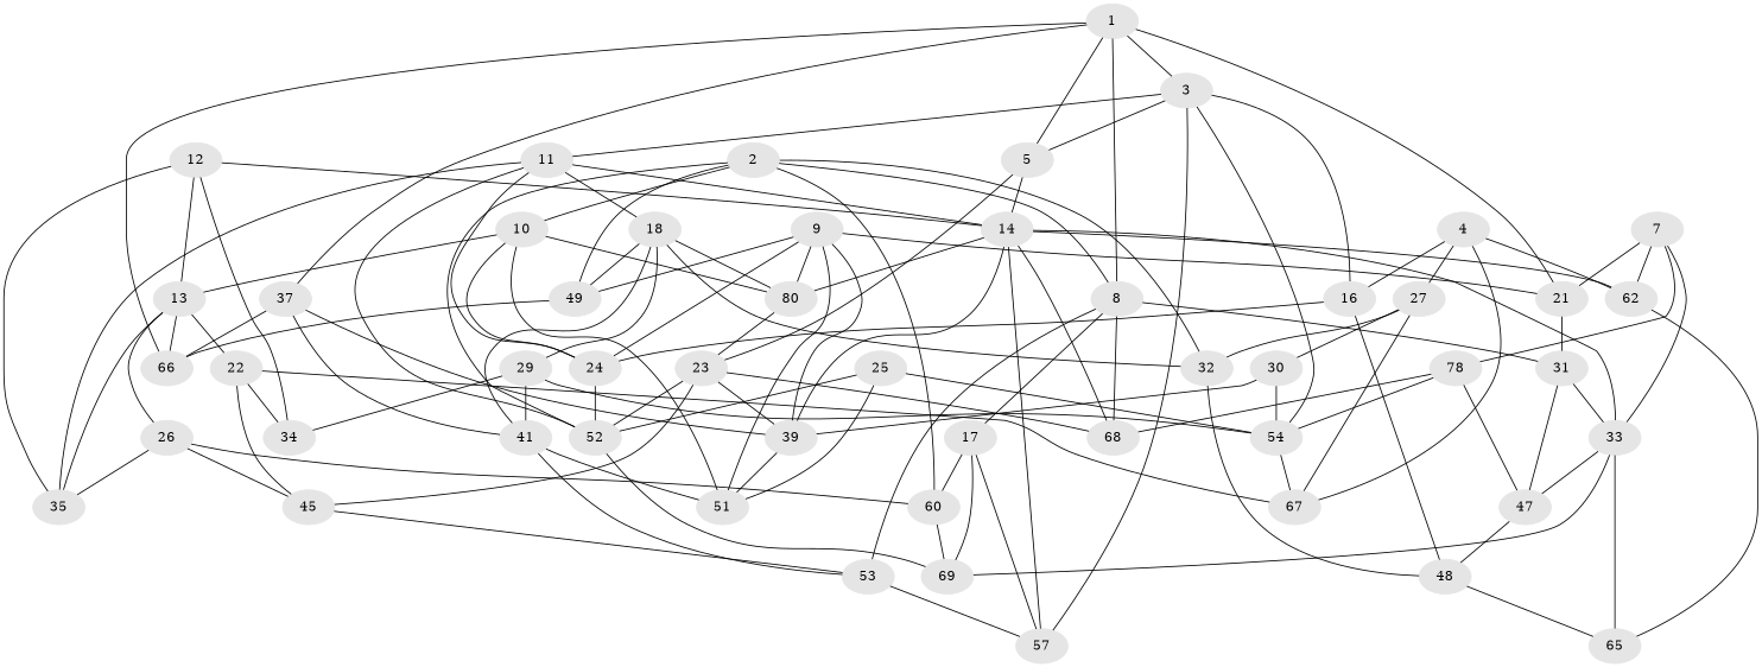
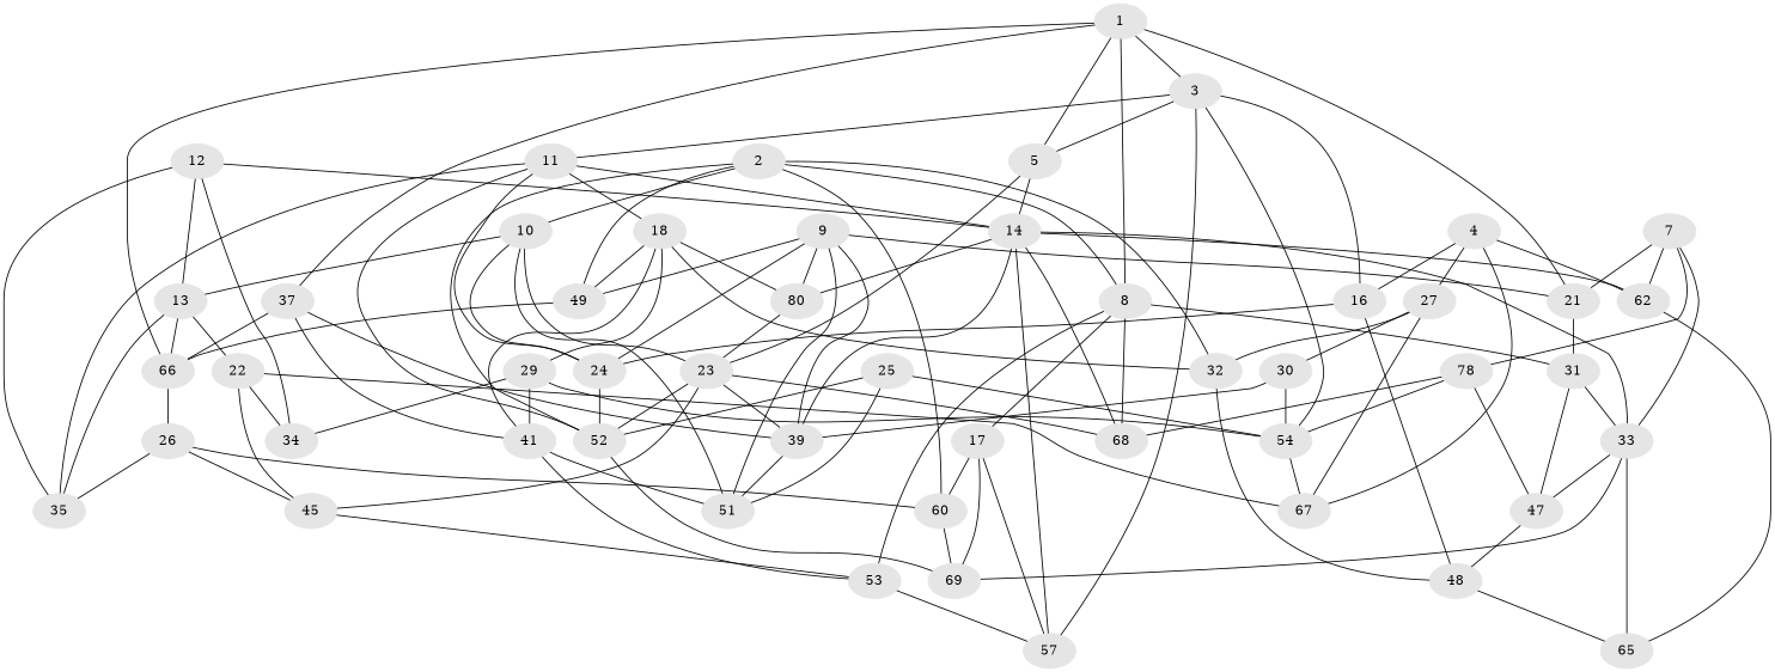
  graph {
    node [color=gray90 style=filled]
    1 [super="+28"]
    3 [super="+56"]
    5
    8 [super="+59"]
    21
    37
    66
    11 [super="+64"]
    16
    54 [super="+70+75"]
    57
    14 [super="+42+15"]
    23 [super="+36"]
    17
    31
    53
    68
    39 [super="+73"]
    41 [super="+43"]
    2 [super="+74+58"]
    10 [super="+55"]
    32
    49
    52 [super="+71"]
    60
    24 [super="+46"]
    51 [super="+72"]
    13 [super="+44"]
    48
    69
    18 [super="+61"]
    35
    67
    4
    27
    62
    30
    65
    33 [super="+40"]
    n40 [label=80]
    45
    7
    n43 [label=78]
    47
    9 [super="+63"]
    22
    26
    29
    12
    34
    25
    1 -- 3
    1 -- 5
    1 -- 8
    1 -- 21
    1 -- 37
    1 -- 66
    3 -- 5
    3 -- 11
    3 -- 16
    3 -- 54
    3 -- 57
    5 -- 14
    5 -- 23
    8 -- 17
    8 -- 31
    8 -- 53
    8 -- 68
    21 -- 31
    37 -- 66
    37 -- 39
    37 -- 41
    11 -- 14
    11 -- 52
    11 -- 24
    11 -- 18
    11 -- 35
    16 -- 24
    16 -- 48
    54 -- 67
    14 -- 57
    14 -- 68
    14 -- 39
    14 -- 62
    14 -- 33
    14 -- n40
    23 -- 68
    23 -- 39
    23 -- 52
    23 -- 45
    17 -- 57
    17 -- 60
    17 -- 69
    31 -- 33
    31 -- 47
    53 -- 57
    39 -- 51
    41 -- 53
    41 -- 51 [weight=2]
    2 -- 8
    2 -- 10
    2 -- 32
    2 -- 49
    2 -- 52
    2 -- 60
-   10 -- n40 [weight=2]
+   10 -- 23 [weight=2]
    10 -- 24
    10 -- 51
    10 -- 13
    32 -- 48
    49 -- 66
    52 -- 69
    60 -- 69
    24 -- 52
    13 -- 66
    13 -- 35
    13 -- 22
-   13 -- 26
+   66 -- 26
    48 -- 65
    18 -- 41
    18 -- 32
    18 -- 49
    18 -- n40
    18 -- 29
    4 -- 16
    4 -- 67
    4 -- 27
    4 -- 62
    27 -- 32
    27 -- 67
    27 -- 30
    62 -- 65
    30 -- 54 [weight=2]
    30 -- 39
    33 -- 69
    33 -- 65
    33 -- 47
    n40 -- 23
    45 -- 53
    7 -- 21
    7 -- 62
    7 -- 33
    7 -- n43
    n43 -- 54
    n43 -- 68
    n43 -- 47
    47 -- 48
    9 -- 21
    9 -- 39
    9 -- 49
    9 -- 24
    9 -- 51
    9 -- n40
    22 -- 67
    22 -- 45
    22 -- 34
    26 -- 60
    26 -- 35
    26 -- 45
    29 -- 54
    29 -- 41
    29 -- 34
    12 -- 14
    12 -- 13
    12 -- 35
    12 -- 34
    25 -- 54 [weight=2]
    25 -- 52
    25 -- 51
  }
